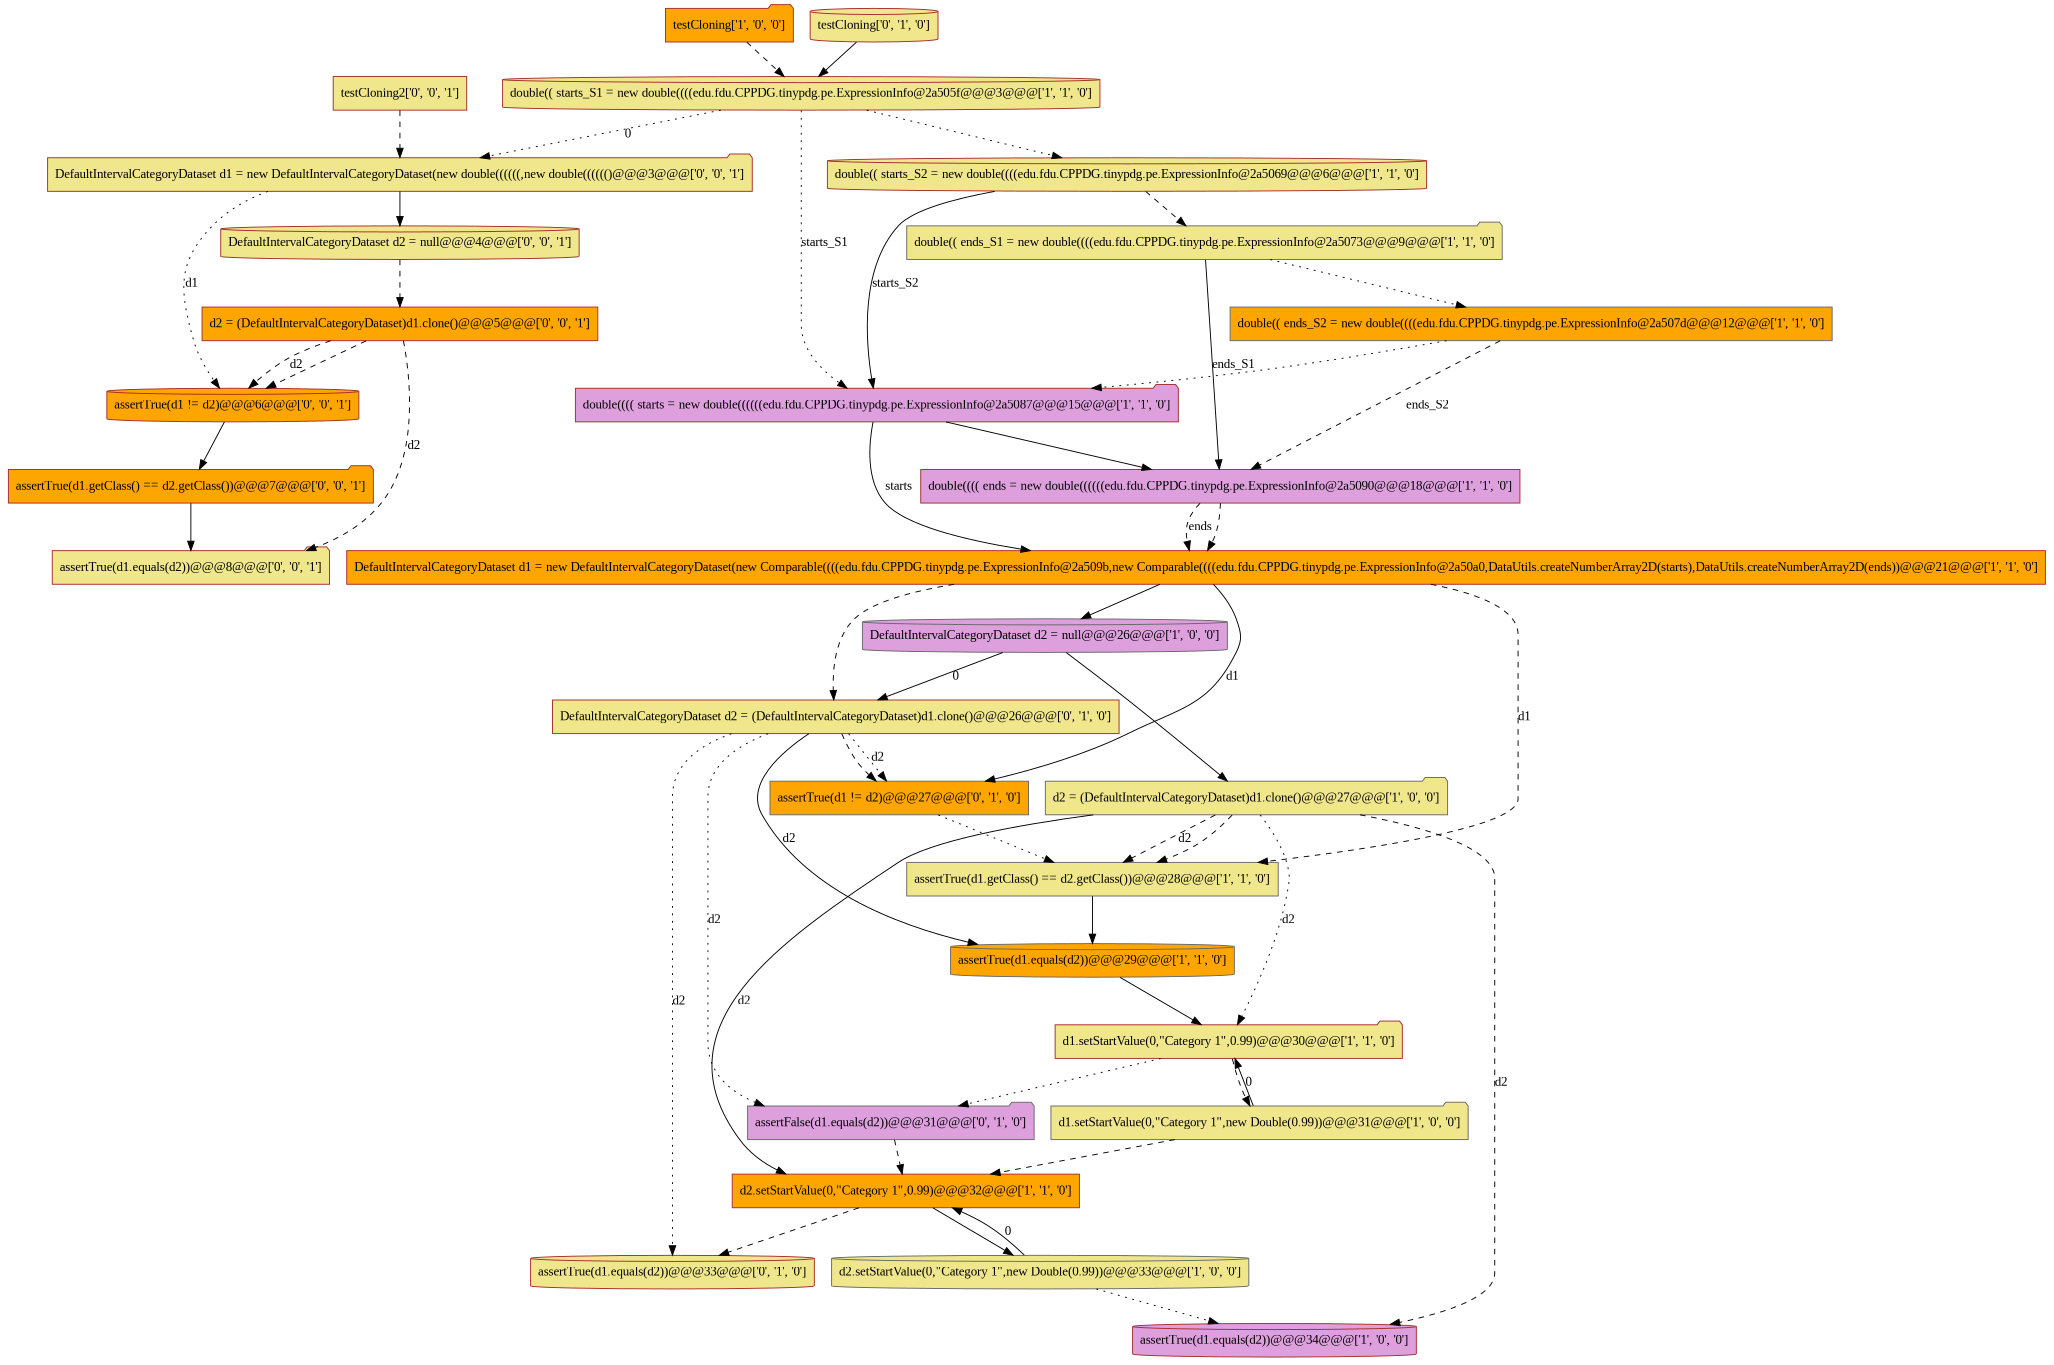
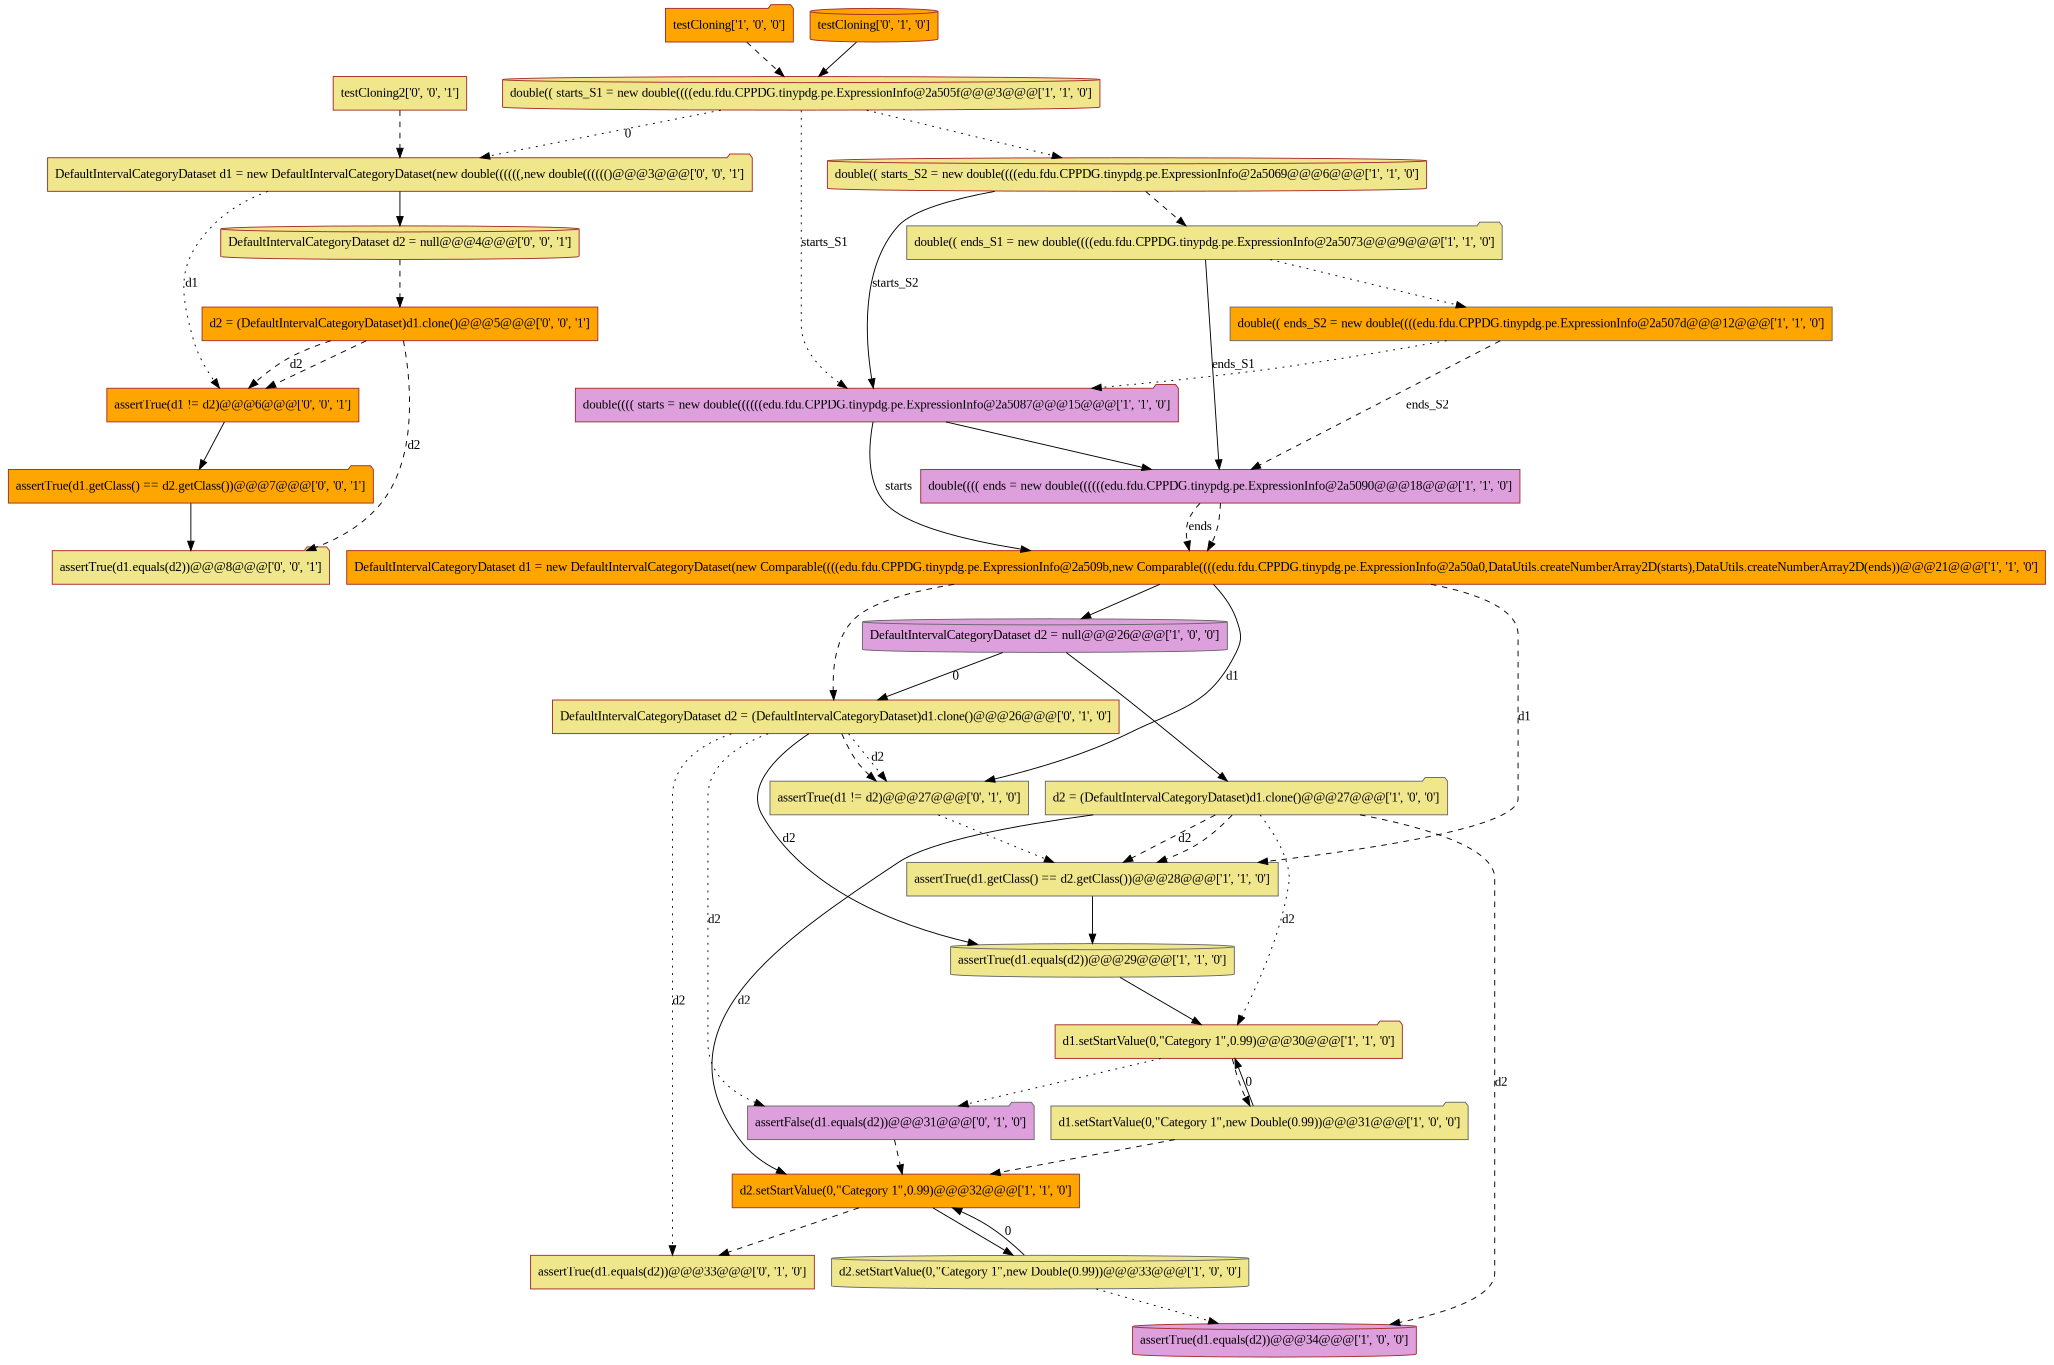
  digraph {
    fontname="Liberation Serif"
    node [color=brown fillcolor=khaki fontname="Liberation Serif" shape=box style=filled]
    edge [fontname="Liberation Serif" style=dashed]
    n1 [label="assertTrue(d1.equals(d2))@@@8@@@['0', '0', '1']" shape=folder]
    n2 [color=gray40 fillcolor=orange label="double(( ends_S2 = new double((((edu.fdu.CPPDG.tinypdg.pe.ExpressionInfo@2a507d@@@12@@@['1', '1', '0']"]
    n3 [fillcolor=plum label="double(((( starts = new double((((((edu.fdu.CPPDG.tinypdg.pe.ExpressionInfo@2a5087@@@15@@@['1', '1', '0']" shape=folder]
    n4 [fillcolor=plum label="double(((( ends = new double((((((edu.fdu.CPPDG.tinypdg.pe.ExpressionInfo@2a5090@@@18@@@['1', '1', '0']"]
    n5 [fillcolor=orange label="DefaultIntervalCategoryDataset d1 = new DefaultIntervalCategoryDataset(new Comparable((((edu.fdu.CPPDG.tinypdg.pe.ExpressionInfo@2a509b,new Comparable((((edu.fdu.CPPDG.tinypdg.pe.ExpressionInfo@2a50a0,DataUtils.createNumberArray2D(starts),DataUtils.createNumberArray2D(ends))@@@21@@@['1', '1', '0']"]
    n6 [label="double(( starts_S1 = new double((((edu.fdu.CPPDG.tinypdg.pe.ExpressionInfo@2a505f@@@3@@@['1', '1', '0']" shape=cylinder]
    n7 [label="double(( starts_S2 = new double((((edu.fdu.CPPDG.tinypdg.pe.ExpressionInfo@2a5069@@@6@@@['1', '1', '0']" shape=cylinder]
    n8 [label="DefaultIntervalCategoryDataset d1 = new DefaultIntervalCategoryDataset(new double((((((,new double(((((()@@@3@@@['0', '0', '1']" shape=folder]
    n9 [color=gray40 label="double(( ends_S1 = new double((((edu.fdu.CPPDG.tinypdg.pe.ExpressionInfo@2a5073@@@9@@@['1', '1', '0']" shape=folder]
    n10 [label="DefaultIntervalCategoryDataset d2 = null@@@4@@@['0', '0', '1']" shape=cylinder]
-   n11 [fillcolor=orange label="assertTrue(d1 != d2)@@@6@@@['0', '0', '1']" shape=cylinder]
+   n11 [fillcolor=orange label="assertTrue(d1 != d2)@@@6@@@['0', '0', '1']"]
    n12 [color=gray40 label="d2 = (DefaultIntervalCategoryDataset)d1.clone()@@@27@@@['1', '0', '0']" shape=folder]
    n13 [fillcolor=plum label="assertTrue(d1.equals(d2))@@@34@@@['1', '0', '0']" shape=cylinder]
    n14 [label="d1.setStartValue(0,\"Category 1\",0.99)@@@30@@@['1', '1', '0']" shape=folder]
    n15 [fillcolor=orange label="d2.setStartValue(0,\"Category 1\",0.99)@@@32@@@['1', '1', '0']"]
    n16 [color=gray40 label="assertTrue(d1.getClass() == d2.getClass())@@@28@@@['1', '1', '0']"]
    n17 [color=gray40 fillcolor=plum label="assertFalse(d1.equals(d2))@@@31@@@['0', '1', '0']" shape=folder]
    n18 [color=gray40 label="d1.setStartValue(0,\"Category 1\",new Double(0.99))@@@31@@@['1', '0', '0']" shape=folder]
-   n19 [label="assertTrue(d1.equals(d2))@@@33@@@['0', '1', '0']" shape=cylinder]
+   n19 [label="assertTrue(d1.equals(d2))@@@33@@@['0', '1', '0']"]
    n20 [color=gray40 label="d2.setStartValue(0,\"Category 1\",new Double(0.99))@@@33@@@['1', '0', '0']" shape=cylinder]
-   n21 [color=gray40 fillcolor=orange label="assertTrue(d1.equals(d2))@@@29@@@['1', '1', '0']" shape=cylinder]
-   n22 [color=gray40 fillcolor=orange label="assertTrue(d1 != d2)@@@27@@@['0', '1', '0']"]
+   n21 [color=gray40 label="assertTrue(d1.equals(d2))@@@29@@@['1', '1', '0']" shape=cylinder]
+   n22 [color=gray40 label="assertTrue(d1 != d2)@@@27@@@['0', '1', '0']"]
    n23 [label="DefaultIntervalCategoryDataset d2 = (DefaultIntervalCategoryDataset)d1.clone()@@@26@@@['0', '1', '0']"]
    n24 [color=gray40 fillcolor=plum label="DefaultIntervalCategoryDataset d2 = null@@@26@@@['1', '0', '0']" shape=cylinder]
    n25 [fillcolor=orange label="testCloning['1', '0', '0']" shape=folder]
-   n26 [label="testCloning['0', '1', '0']" shape=cylinder]
+   n26 [fillcolor=orange label="testCloning['0', '1', '0']" shape=cylinder]
    n27 [fillcolor=orange label="d2 = (DefaultIntervalCategoryDataset)d1.clone()@@@5@@@['0', '0', '1']"]
    n28 [fillcolor=orange label="assertTrue(d1.getClass() == d2.getClass())@@@7@@@['0', '0', '1']" shape=folder]
    n29 [label="testCloning2['0', '0', '1']"]
    n2 -> n3 [style=dotted]
    n2 -> n4 [label=ends_S2]
    n3 -> n4 [style=solid]
    n3 -> n5 [label=starts style=solid]
    n4 -> n5
    n4 -> n5 [label=ends]
    n5 -> n16 [label=d1]
    n5 -> n22 [label=d1 style=solid]
    n5 -> n23
    n5 -> n24 [style=solid]
    n6 -> n3 [label=starts_S1 style=dotted]
    n6 -> n7 [style=dotted]
    n6 -> n8 [label=0 style=dotted]
    n7 -> n3 [label=starts_S2 style=solid]
    n7 -> n9
    n8 -> n10 [style=solid]
    n8 -> n11 [label=d1 style=dotted]
    n9 -> n2 [style=dotted]
    n9 -> n4 [label=ends_S1 style=solid]
    n10 -> n27
    n11 -> n28 [style=solid]
    n12 -> n13 [label=d2]
    n12 -> n14 [label=d2 style=dotted]
    n12 -> n15 [label=d2 style=solid]
    n12 -> n16 [label=d2]
    n12 -> n16
    n14 -> n17 [style=dotted]
    n14 -> n18
    n15 -> n19
    n15 -> n20 [style=solid]
    n16 -> n21 [style=solid]
    n17 -> n15
    n18 -> n14 [label=0 style=solid]
    n18 -> n15
    n20 -> n13 [style=dotted]
    n20 -> n15 [label=0 style=solid]
    n21 -> n14 [style=solid]
    n22 -> n16 [style=dotted]
    n23 -> n17 [label=d2 style=dotted]
    n23 -> n19 [label=d2 style=dotted]
    n23 -> n21 [label=d2 style=solid]
    n23 -> n22 [label=d2 style=dotted]
    n23 -> n22
    n24 -> n12 [style=solid]
    n24 -> n23 [label=0 style=solid]
    n25 -> n6
    n26 -> n6 [style=solid]
    n27 -> n1 [label=d2]
    n27 -> n11
    n27 -> n11 [label=d2]
    n28 -> n1 [style=solid]
    n29 -> n8
  }
